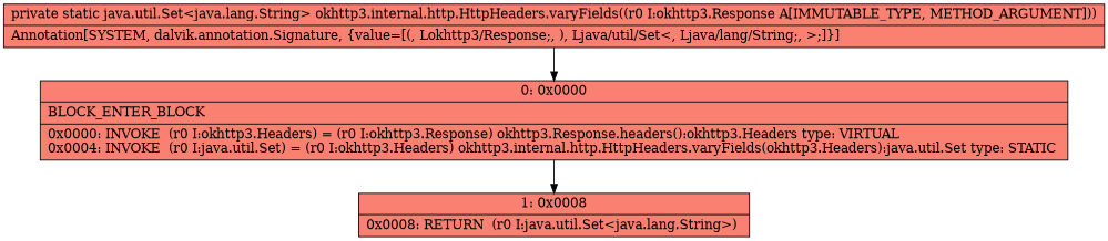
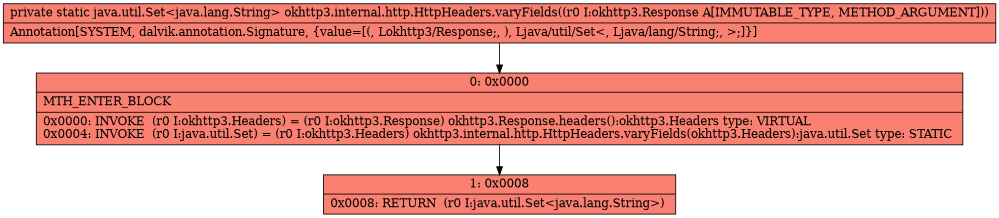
  digraph {
    node [shape=record style=filled fillcolor=salmon]
-   n1 [label="{0\:\ 0x0000|BLOCK_ENTER_BLOCK\l|0x0000: INVOKE  (r0 I:okhttp3.Headers) = (r0 I:okhttp3.Response) okhttp3.Response.headers():okhttp3.Headers type: VIRTUAL \l0x0004: INVOKE  (r0 I:java.util.Set) = (r0 I:okhttp3.Headers) okhttp3.internal.http.HttpHeaders.varyFields(okhttp3.Headers):java.util.Set type: STATIC \l}"]
+   n1 [label="{0\:\ 0x0000|MTH_ENTER_BLOCK\l|0x0000: INVOKE  (r0 I:okhttp3.Headers) = (r0 I:okhttp3.Response) okhttp3.Response.headers():okhttp3.Headers type: VIRTUAL \l0x0004: INVOKE  (r0 I:java.util.Set) = (r0 I:okhttp3.Headers) okhttp3.internal.http.HttpHeaders.varyFields(okhttp3.Headers):java.util.Set type: STATIC \l}"]
    n2 [label="{1\:\ 0x0008|0x0008: RETURN  (r0 I:java.util.Set\<java.lang.String\>) \l}"]
    n3 [label="{private static java.util.Set\<java.lang.String\> okhttp3.internal.http.HttpHeaders.varyFields((r0 I:okhttp3.Response A[IMMUTABLE_TYPE, METHOD_ARGUMENT]))  | Annotation[SYSTEM, dalvik.annotation.Signature, \{value=[(, Lokhttp3\/Response;, ), Ljava\/util\/Set\<, Ljava\/lang\/String;, \>;]\}]\l}"]
    n1 -> n2
    n3 -> n1
  }
